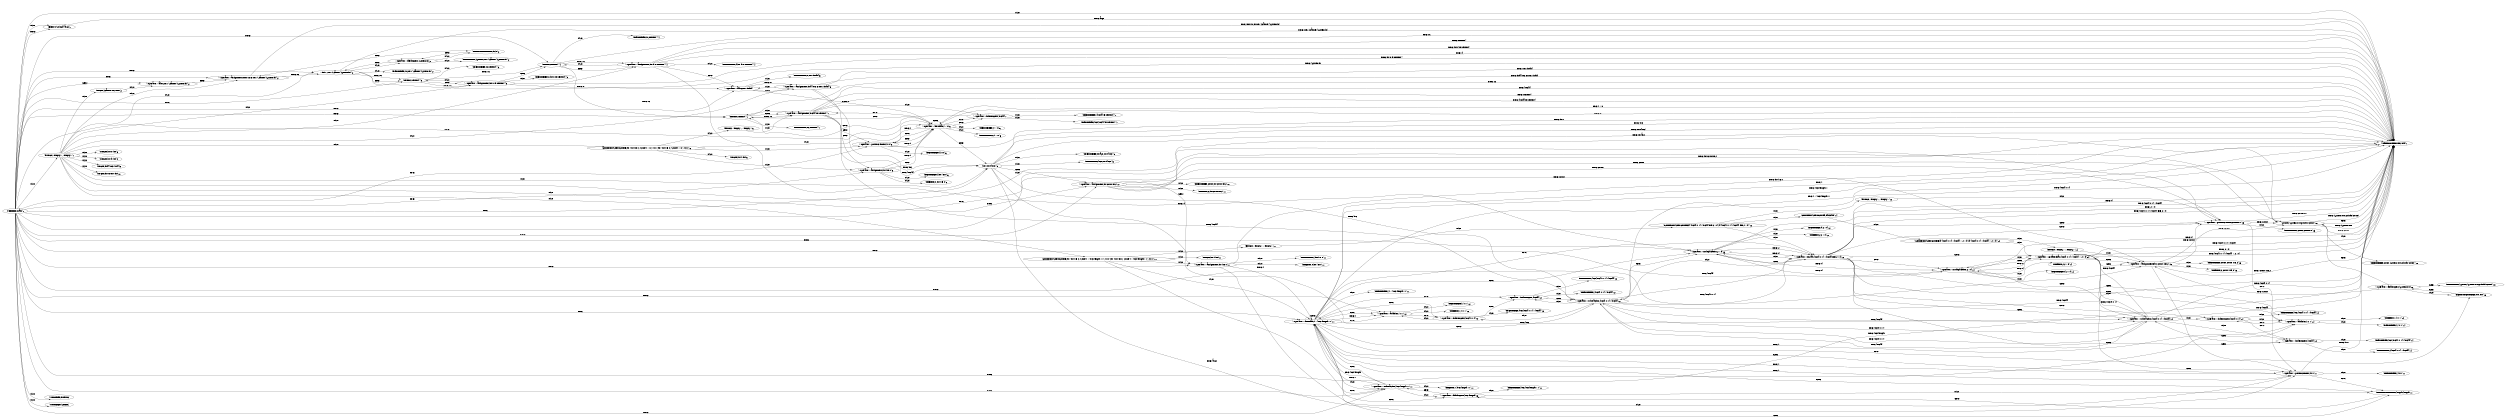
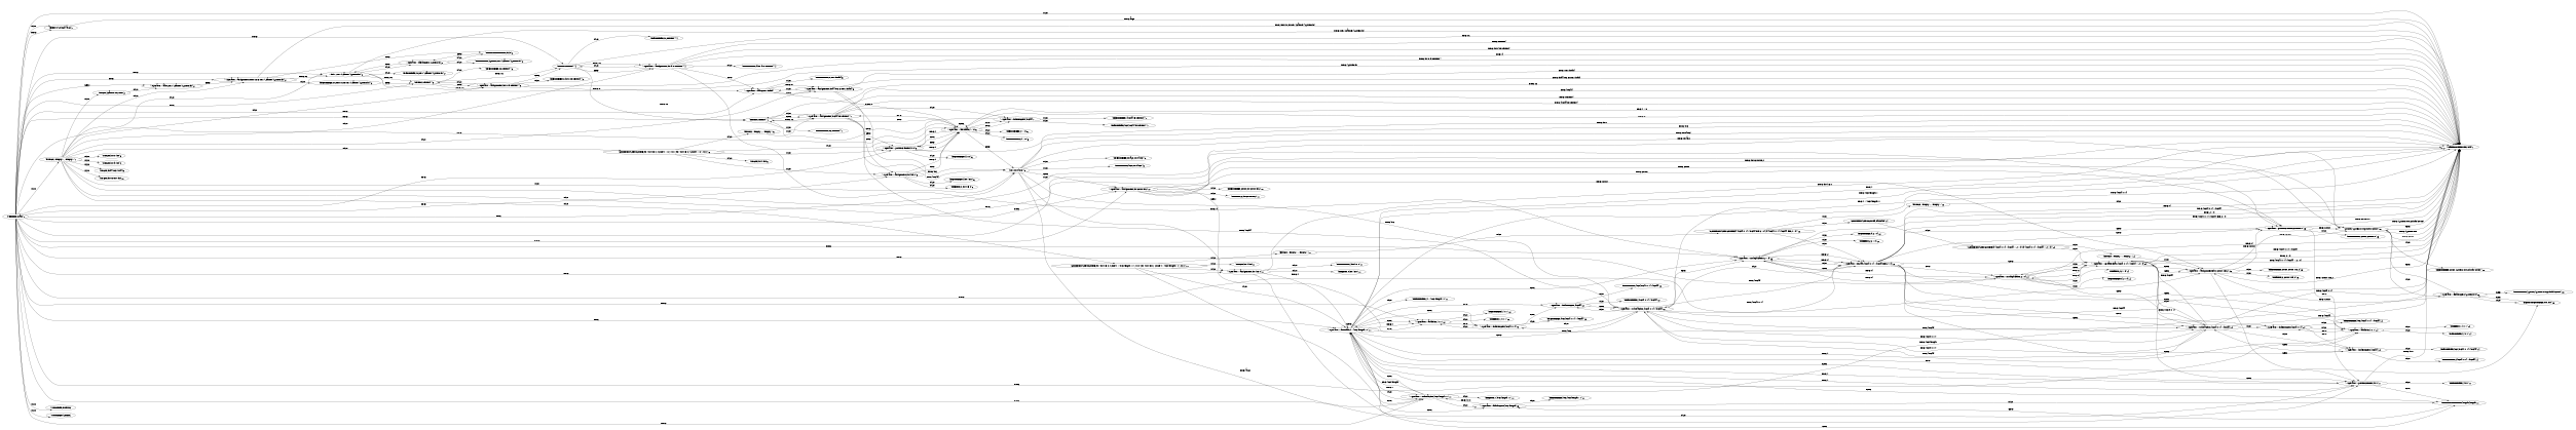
  digraph {
    rankdir=LR
    n1 [label=<(METHOD,main)<SUB>1</SUB>>]
    n2 [label=<(PARAM,String[] args)<SUB>1</SUB>>]
    n3 [label=<(BLOCK,&lt;empty&gt;,&lt;empty&gt;)<SUB>1</SUB>>]
    n4 [label=<(&lt;operator&gt;.assignment,ANY sc = new Scanner(System.in))<SUB>2</SUB>>]
    n5 [label=<(&lt;operator&gt;.alloc,new Scanner(System.in))<SUB>2</SUB>>]
    n6 [label=<(&lt;init&gt;,new Scanner(System.in))<SUB>2</SUB>>]
    n7 [label=<(nextInt,nextInt())<SUB>3</SUB>>]
    n8 [label=<(nextInt,nextInt())<SUB>4</SUB>>]
    n9 [label=<(&lt;operator&gt;.alloc,new int[n])>]
    n10 [label=<(&lt;operator&gt;.assignment,int i = 0)<SUB>6</SUB>>]
    n11 [label=<(&lt;operator&gt;.lessThan,i &lt; n)<SUB>6</SUB>>]
    n12 [label=<(&lt;operator&gt;.postIncrement,i++)<SUB>6</SUB>>]
    n13 [label=<(nextInt,nextInt())<SUB>7</SUB>>]
    n14 [label=<(sort,sort(locs))<SUB>9</SUB>>]
    n15 [label=<(&lt;operator&gt;.assignment,int count = 2)<SUB>10</SUB>>]
    n16 [label=<(&lt;operator&gt;.assignment,int i = 0)<SUB>11</SUB>>]
    n17 [label=<(&lt;operator&gt;.lessThan,i &lt; locs.length - 1)<SUB>11</SUB>>]
    n18 [label=<(&lt;operator&gt;.subtraction,locs.length - 1)<SUB>11</SUB>>]
    n19 [label=<(&lt;operator&gt;.postIncrement,i++)<SUB>11</SUB>>]
    n20 [label=<(&lt;operator&gt;.addition,i + 1)<SUB>12</SUB>>]
    n21 [label=<(&lt;operator&gt;.multiplication,2 * d)<SUB>12</SUB>>]
    n22 [label=<(&lt;operator&gt;.postIncrement,count++)<SUB>13</SUB>>]
    n23 [label=<(&lt;operator&gt;.addition,i + 1)<SUB>14</SUB>>]
    n24 [label=<(&lt;operator&gt;.multiplication,2 * d)<SUB>14</SUB>>]
    n25 [label=<(&lt;operator&gt;.assignmentPlus,count += 2)<SUB>15</SUB>>]
    n26 [label=<(println,System.out.println(count))<SUB>18</SUB>>]
    n27 [label=<(MODIFIER,PUBLIC)>]
    n28 [label=<(MODIFIER,STATIC)>]
    n29 [label=<(METHOD_RETURN,void)<SUB>1</SUB>>]
    n30 [label=<(LOCAL,Scanner sc: ANY)<SUB>2</SUB>>]
    n31 [label=<(LOCAL,int n: int)<SUB>3</SUB>>]
    n32 [label=<(&lt;operator&gt;.assignment,int n = nextInt())<SUB>3</SUB>>]
    n33 [label=<(LOCAL,int d: int)<SUB>4</SUB>>]
    n34 [label=<(&lt;operator&gt;.assignment,int d = nextInt())<SUB>4</SUB>>]
    n35 [label=<(LOCAL,int[] locs: int[])<SUB>5</SUB>>]
    n36 [label=<(&lt;operator&gt;.assignment,int[] locs = new int[n])<SUB>5</SUB>>]
    n37 [label=<(CONTROL_STRUCTURE,for (int i = 0; Some(i &lt; n); i++),for (int i = 0; Some(i &lt; n); i++))<SUB>6</SUB>>]
    n38 [label=<(LOCAL,int count: int)<SUB>10</SUB>>]
    n39 [label=<(CONTROL_STRUCTURE,for (int i = 0; Some(i &lt; locs.length - 1); i++),for (int i = 0; Some(i &lt; locs.length - 1); i++))<SUB>11</SUB>>]
+   n40 [label=<(IDENTIFIER,sc,ANY sc = new Scanner(System.in))<SUB>2</SUB>>]
    n41 [label=<(FIELD_IDENTIFIER,in,in)<SUB>2</SUB>>]
    n42 [label=<(IDENTIFIER,sc,new Scanner(System.in))<SUB>2</SUB>>]
    n43 [label=<(&lt;operator&gt;.fieldAccess,System.in)<SUB>2</SUB>>]
    n44 [label=<(IDENTIFIER,sc,nextInt())<SUB>3</SUB>>]
    n45 [label=<(IDENTIFIER,sc,nextInt())<SUB>4</SUB>>]
    n46 [label=<(IDENTIFIER,n,new int[n])<SUB>5</SUB>>]
    n47 [label=<(IDENTIFIER,i,int i = 0)<SUB>6</SUB>>]
    n48 [label=<(LITERAL,0,int i = 0)<SUB>6</SUB>>]
    n49 [label=<(IDENTIFIER,i,i &lt; n)<SUB>6</SUB>>]
    n50 [label=<(IDENTIFIER,n,i &lt; n)<SUB>6</SUB>>]
    n51 [label=<(&lt;operator&gt;.assignment,locs[i] = nextInt())<SUB>7</SUB>>]
    n52 [label=<(&lt;operator&gt;.indexAccess,locs[i])<SUB>7</SUB>>]
    n53 [label=<(IDENTIFIER,i,i++)<SUB>6</SUB>>]
    n54 [label=<(IDENTIFIER,sc,nextInt())<SUB>7</SUB>>]
    n55 [label=<(&lt;operator&gt;.subtraction,locs[i + 1] - locs[i])<SUB>12</SUB>>]
    n56 [label=<(IDENTIFIER,Arrays,sort(locs))<SUB>9</SUB>>]
    n57 [label=<(IDENTIFIER,locs,sort(locs))<SUB>9</SUB>>]
    n58 [label=<(&lt;operator&gt;.subtraction,locs[i + 1] - locs[i])<SUB>14</SUB>>]
    n59 [label=<(IDENTIFIER,count,int count = 2)<SUB>10</SUB>>]
    n60 [label=<(LITERAL,2,int count = 2)<SUB>11</SUB>>]
    n61 [label=<(IDENTIFIER,i,int i = 0)<SUB>11</SUB>>]
    n62 [label=<(LITERAL,0,int i = 0)<SUB>11</SUB>>]
    n63 [label=<(FIELD_IDENTIFIER,length,length)<SUB>11</SUB>>]
    n64 [label=<(IDENTIFIER,i,i &lt; locs.length - 1)<SUB>11</SUB>>]
    n65 [label=<(&lt;operator&gt;.fieldAccess,locs.length)<SUB>16</SUB>>]
    n66 [label=<(&lt;operator&gt;.equals,locs[i + 1] - locs[i] == 2 * d)<SUB>12</SUB>>]
    n67 [label=<(&lt;operator&gt;.indexAccess,locs[i + 1])<SUB>12</SUB>>]
    n68 [label=<(&lt;operator&gt;.indexAccess,locs[i])<SUB>12</SUB>>]
    n69 [label=<(FIELD_IDENTIFIER,out,out)<SUB>18</SUB>>]
    n70 [label=<(LITERAL,1,locs.length - 1)<SUB>11</SUB>>]
    n71 [label=<(IDENTIFIER,i,i++)<SUB>11</SUB>>]
    n72 [label=<(IDENTIFIER,i,i + 1)<SUB>12</SUB>>]
    n73 [label=<(LITERAL,1,i + 1)<SUB>12</SUB>>]
    n74 [label=<(LITERAL,2,2 * d)<SUB>12</SUB>>]
    n75 [label=<(IDENTIFIER,d,2 * d)<SUB>12</SUB>>]
    n76 [label=<(IDENTIFIER,count,count++)<SUB>13</SUB>>]
    n77 [label=<(&lt;operator&gt;.indexAccess,locs[i + 1])<SUB>14</SUB>>]
    n78 [label=<(IDENTIFIER,i,i + 1)<SUB>14</SUB>>]
    n79 [label=<(LITERAL,1,i + 1)<SUB>14</SUB>>]
    n80 [label=<(&lt;operator&gt;.greaterThan,locs[i + 1] - locs[i] &gt; 2 * d)<SUB>84</SUB>>]
    n81 [label=<(LITERAL,2,2 * d)<SUB>14</SUB>>]
    n82 [label=<(IDENTIFIER,d,2 * d)<SUB>14</SUB>>]
    n83 [label=<(IDENTIFIER,count,count += 2)<SUB>15</SUB>>]
    n84 [label=<(LITERAL,2,count += 2)<SUB>15</SUB>>]
    n85 [label=<(&lt;operator&gt;.fieldAccess,System.out)<SUB>18</SUB>>]
    n86 [label=<(IDENTIFIER,count,System.out.println(count))<SUB>18</SUB>>]
    n87 [label=<(IDENTIFIER,n,int n = nextInt())<SUB>3</SUB>>]
    n88 [label=<(IDENTIFIER,d,int d = nextInt())<SUB>4</SUB>>]
    n89 [label=<(LOCAL,int i: int)<SUB>6</SUB>>]
    n90 [label=<(BLOCK,&lt;empty&gt;,&lt;empty&gt;)<SUB>6</SUB>>]
    n91 [label=<(LOCAL,int i: int)<SUB>11</SUB>>]
    n92 [label=<(BLOCK,&lt;empty&gt;,&lt;empty&gt;)<SUB>11</SUB>>]
    n93 [label=<(IDENTIFIER,System,new Scanner(System.in))<SUB>2</SUB>>]
    n94 [label=<(IDENTIFIER,locs,locs[i] = nextInt())<SUB>7</SUB>>]
    n95 [label=<(IDENTIFIER,i,locs[i] = nextInt())<SUB>7</SUB>>]
    n96 [label=<(&lt;operator&gt;.indexAccess,locs[i])<SUB>14</SUB>>]
    n97 [label=<(CONTROL_STRUCTURE,if (locs[i + 1] - locs[i] == 2 * d),if (locs[i + 1] - locs[i] == 2 * d))<SUB>12</SUB>>]
    n98 [label=<(IDENTIFIER,locs,locs.length - 1)<SUB>11</SUB>>]
    n99 [label=<(IDENTIFIER,locs,locs[i + 1] - locs[i])<SUB>12</SUB>>]
    n100 [label=<(IDENTIFIER,locs,locs[i + 1] - locs[i])<SUB>12</SUB>>]
    n101 [label=<(IDENTIFIER,i,locs[i + 1] - locs[i])<SUB>12</SUB>>]
    n102 [label=<(BLOCK,&lt;empty&gt;,&lt;empty&gt;)<SUB>12</SUB>>]
    n103 [label=<(CONTROL_STRUCTURE,else,else)<SUB>14</SUB>>]
    n104 [label=<(CONTROL_STRUCTURE,if (locs[i + 1] - locs[i] &gt; 2 * d),if (locs[i + 1] - locs[i] &gt; 2 * d))<SUB>14</SUB>>]
    n105 [label=<(IDENTIFIER,locs,locs[i + 1] - locs[i])<SUB>14</SUB>>]
    n106 [label=<(IDENTIFIER,locs,locs[i + 1] - locs[i])<SUB>14</SUB>>]
    n107 [label=<(IDENTIFIER,i,locs[i + 1] - locs[i])<SUB>14</SUB>>]
    n108 [label=<(BLOCK,&lt;empty&gt;,&lt;empty&gt;)<SUB>14</SUB>>]
    n109 [label=<(IDENTIFIER,System,System.out.println(count))<SUB>18</SUB>>]
    n1 -> n2 [label="AST: "]
    n1 -> n2 [label="DDG: "]
    n1 -> n3 [label="AST: "]
    n1 -> n4 [label="DDG: "]
    n1 -> n5 [label="CFG: "]
    n1 -> n6 [label="DDG: "]
    n1 -> n7 [label="DDG: "]
    n1 -> n8 [label="DDG: "]
    n1 -> n9 [label="DDG: "]
    n1 -> n10 [label="DDG: "]
    n1 -> n11 [label="DDG: "]
    n1 -> n12 [label="DDG: "]
    n1 -> n13 [label="DDG: "]
    n1 -> n14 [label="DDG: "]
    n1 -> n15 [label="DDG: "]
    n1 -> n16 [label="DDG: "]
    n1 -> n17 [label="DDG: "]
    n1 -> n18 [label="DDG: "]
    n1 -> n19 [label="DDG: "]
    n1 -> n20 [label="DDG: "]
    n1 -> n21 [label="DDG: "]
    n1 -> n22 [label="DDG: "]
    n1 -> n23 [label="DDG: "]
    n1 -> n24 [label="DDG: "]
    n1 -> n25 [label="DDG: "]
    n1 -> n26 [label="DDG: "]
    n1 -> n27 [label="AST: "]
    n1 -> n28 [label="AST: "]
    n1 -> n29 [label="AST: "]
    n2 -> n29 [label="DDG: args"]
    n3 -> n4 [label="AST: "]
    n3 -> n6 [label="AST: "]
    n3 -> n14 [label="AST: "]
    n3 -> n15 [label="AST: "]
    n3 -> n26 [label="AST: "]
    n3 -> n30 [label="AST: "]
    n3 -> n31 [label="AST: "]
    n3 -> n32 [label="AST: "]
    n3 -> n33 [label="AST: "]
    n3 -> n34 [label="AST: "]
    n3 -> n35 [label="AST: "]
    n3 -> n36 [label="AST: "]
    n3 -> n37 [label="AST: "]
    n3 -> n38 [label="AST: "]
    n3 -> n39 [label="AST: "]
    n4 -> n6 [label="DDG: sc"]
    n4 -> n29 [label="DDG: ANY sc = new Scanner(System.in)"]
+   n4 -> n40 [label="AST: "]
    n4 -> n41 [label="CFG: "]
    n5 -> n4 [label="CFG: "]
    n6 -> n7 [label="CFG: "]
    n6 -> n7 [label="DDG: sc"]
    n6 -> n29 [label="DDG: System.in"]
    n6 -> n29 [label="DDG: new Scanner(System.in)"]
    n6 -> n42 [label="AST: "]
    n6 -> n43 [label="AST: "]
    n7 -> n8 [label="DDG: sc"]
    n7 -> n32 [label="CFG: "]
    n7 -> n32 [label="DDG: sc"]
    n7 -> n44 [label="AST: "]
    n8 -> n13 [label="DDG: sc"]
    n8 -> n29 [label="DDG: sc"]
    n8 -> n34 [label="CFG: "]
    n8 -> n34 [label="DDG: sc"]
    n8 -> n45 [label="AST: "]
    n9 -> n11 [label="DDG: n"]
    n9 -> n36 [label="CFG: "]
    n9 -> n36 [label="DDG: n"]
    n9 -> n46 [label="AST: "]
    n10 -> n11 [label="CFG: "]
    n10 -> n11 [label="DDG: i"]
    n10 -> n47 [label="AST: "]
    n10 -> n48 [label="AST: "]
    n11 -> n11 [label="CDG: "]
    n11 -> n12 [label="DDG: i"]
    n11 -> n12 [label="CDG: "]
    n11 -> n13 [label="CDG: "]
    n11 -> n14 [label="CFG: "]
    n11 -> n29 [label="DDG: n"]
    n11 -> n29 [label="DDG: i &lt; n"]
    n11 -> n49 [label="AST: "]
    n11 -> n50 [label="AST: "]
    n11 -> n51 [label="CDG: "]
    n11 -> n52 [label="CFG: "]
    n11 -> n52 [label="CDG: "]
    n12 -> n11 [label="CFG: "]
    n12 -> n11 [label="DDG: i"]
    n12 -> n29 [label="DDG: i++"]
    n12 -> n53 [label="AST: "]
    n13 -> n29 [label="DDG: sc"]
    n13 -> n51 [label="CFG: "]
    n13 -> n51 [label="DDG: sc"]
    n13 -> n54 [label="AST: "]
    n14 -> n15 [label="CFG: "]
    n14 -> n18 [label="DDG: args"]
    n14 -> n29 [label="DDG: locs"]
    n14 -> n29 [label="DDG: sort(locs)"]
    n14 -> n29 [label="DDG: Arrays"]
    n14 -> n55 [label="DDG: locs"]
    n14 -> n56 [label="AST: "]
    n14 -> n57 [label="AST: "]
    n14 -> n58 [label="DDG: locs"]
    n15 -> n16 [label="CFG: "]
    n15 -> n22 [label="DDG: count"]
    n15 -> n25 [label="DDG: count"]
    n15 -> n26 [label="DDG: count"]
    n15 -> n29 [label="DDG: int count = 2"]
    n15 -> n59 [label="AST: "]
    n15 -> n60 [label="AST: "]
    n16 -> n17 [label="DDG: i"]
    n16 -> n29 [label="DDG: int i = 0"]
    n16 -> n61 [label="AST: "]
    n16 -> n62 [label="AST: "]
    n16 -> n63 [label="CFG: "]
    n17 -> n17 [label="CDG: "]
    n17 -> n18 [label="AST: "]
    n17 -> n18 [label="CDG: "]
    n17 -> n19 [label="DDG: i"]
    n17 -> n19 [label="CDG: "]
    n17 -> n20 [label="CFG: "]
    n17 -> n20 [label="DDG: i"]
    n17 -> n20 [label="CDG: "]
    n17 -> n21 [label="CDG: "]
    n17 -> n23 [label="DDG: i"]
    n17 -> n29 [label="DDG: i"]
    n17 -> n29 [label="DDG: locs.length - 1"]
    n17 -> n29 [label="DDG: i &lt; locs.length - 1"]
    n17 -> n55 [label="CDG: "]
    n17 -> n63 [label="CDG: "]
    n17 -> n64 [label="AST: "]
    n17 -> n65 [label="CDG: "]
-   n17 -> n66 [label="CDG: "]
    n17 -> n67 [label="CDG: "]
    n17 -> n68 [label="CDG: "]
    n17 -> n69 [label="CFG: "]
    n18 -> n17 [label="CFG: "]
    n18 -> n17 [label="DDG: locs.length"]
    n18 -> n17 [label="DDG: 1"]
    n18 -> n29 [label="DDG: locs.length"]
    n18 -> n65 [label="AST: "]
    n18 -> n70 [label="AST: "]
    n19 -> n17 [label="DDG: i"]
    n19 -> n29 [label="DDG: i++"]
    n19 -> n63 [label="CFG: "]
    n19 -> n71 [label="AST: "]
    n20 -> n67 [label="CFG: "]
    n20 -> n72 [label="AST: "]
    n20 -> n73 [label="AST: "]
    n21 -> n24 [label="DDG: d"]
    n21 -> n29 [label="DDG: d"]
    n21 -> n66 [label="CFG: "]
    n21 -> n66 [label="DDG: 2"]
    n21 -> n66 [label="DDG: d"]
    n21 -> n74 [label="AST: "]
    n21 -> n75 [label="AST: "]
    n22 -> n19 [label="CFG: "]
    n22 -> n26 [label="DDG: count"]
    n22 -> n29 [label="DDG: count++"]
    n22 -> n76 [label="AST: "]
    n23 -> n77 [label="CFG: "]
    n23 -> n78 [label="AST: "]
    n23 -> n79 [label="AST: "]
    n24 -> n21 [label="DDG: d"]
    n24 -> n29 [label="DDG: d"]
    n24 -> n80 [label="CFG: "]
    n24 -> n80 [label="DDG: 2"]
    n24 -> n80 [label="DDG: d"]
    n24 -> n81 [label="AST: "]
    n24 -> n82 [label="AST: "]
    n25 -> n19 [label="CFG: "]
    n25 -> n22 [label="DDG: count"]
    n25 -> n26 [label="DDG: count"]
    n25 -> n29 [label="DDG: count += 2"]
    n25 -> n83 [label="AST: "]
    n25 -> n84 [label="AST: "]
    n26 -> n29 [label="CFG: "]
    n26 -> n29 [label="DDG: System.out"]
    n26 -> n29 [label="DDG: count"]
    n26 -> n29 [label="DDG: System.out.println(count)"]
+   n26 -> n85 [label="AST: "]
    n26 -> n86 [label="AST: "]
    n30 -> n5 [label="AST: "]
    n32 -> n7 [label="AST: "]
    n32 -> n8 [label="CFG: "]
    n32 -> n9 [label="DDG: n"]
    n32 -> n29 [label="DDG: int n = nextInt()"]
    n32 -> n87 [label="AST: "]
    n34 -> n8 [label="AST: "]
    n34 -> n9 [label="CFG: "]
    n34 -> n21 [label="DDG: d"]
    n34 -> n29 [label="DDG: d"]
    n34 -> n29 [label="DDG: nextInt()"]
    n34 -> n29 [label="DDG: int d = nextInt()"]
    n34 -> n88 [label="AST: "]
    n36 -> n9 [label="AST: "]
    n36 -> n10 [label="CFG: "]
    n36 -> n14 [label="DDG: locs"]
    n36 -> n29 [label="DDG: new int[n]"]
    n36 -> n29 [label="DDG: int[] locs = new int[n]"]
    n37 -> n10 [label="AST: "]
    n37 -> n11 [label="AST: "]
    n37 -> n12 [label="AST: "]
    n37 -> n89 [label="AST: "]
    n37 -> n90 [label="AST: "]
    n39 -> n16 [label="AST: "]
    n39 -> n17 [label="AST: "]
    n39 -> n19 [label="AST: "]
    n39 -> n91 [label="AST: "]
    n39 -> n92 [label="AST: "]
    n41 -> n43 [label="CFG: "]
    n43 -> n6 [label="CFG: "]
    n43 -> n41 [label="AST: "]
    n43 -> n93 [label="AST: "]
    n51 -> n12 [label="CFG: "]
    n51 -> n13 [label="AST: "]
    n51 -> n14 [label="DDG: locs[i]"]
    n51 -> n29 [label="DDG: locs[i]"]
    n51 -> n29 [label="DDG: nextInt()"]
    n51 -> n29 [label="DDG: locs[i] = nextInt()"]
    n51 -> n52 [label="AST: "]
    n51 -> n55 [label="DDG: locs[i]"]
    n52 -> n13 [label="CFG: "]
    n52 -> n94 [label="AST: "]
    n52 -> n95 [label="AST: "]
    n55 -> n21 [label="CFG: "]
    n55 -> n29 [label="DDG: locs[i + 1]"]
    n55 -> n29 [label="DDG: locs[i]"]
    n55 -> n58 [label="DDG: locs[i + 1]"]
    n55 -> n58 [label="DDG: locs[i]"]
    n55 -> n66 [label="DDG: locs[i + 1]"]
    n55 -> n66 [label="DDG: locs[i]"]
    n55 -> n67 [label="AST: "]
    n55 -> n68 [label="AST: "]
    n58 -> n24 [label="CFG: "]
    n58 -> n29 [label="DDG: locs[i + 1]"]
    n58 -> n29 [label="DDG: locs[i]"]
    n58 -> n55 [label="DDG: locs[i + 1]"]
    n58 -> n55 [label="DDG: locs[i]"]
    n58 -> n77 [label="AST: "]
    n58 -> n80 [label="DDG: locs[i + 1]"]
    n58 -> n80 [label="DDG: locs[i]"]
    n58 -> n96 [label="AST: "]
    n63 -> n65 [label="CFG: "]
-   n65 -> n18 [label="CFG: "]
+   n65 -> n18 [label="DDG: i++"]
    n65 -> n63 [label="AST: "]
    n65 -> n98 [label="AST: "]
    n66 -> n21 [label="AST: "]
    n66 -> n22 [label="CFG: "]
    n66 -> n22 [label="CDG: "]
    n66 -> n23 [label="CFG: "]
    n66 -> n23 [label="CDG: "]
    n66 -> n24 [label="CDG: "]
    n66 -> n29 [label="DDG: locs[i + 1] - locs[i]"]
    n66 -> n29 [label="DDG: 2 * d"]
    n66 -> n29 [label="DDG: locs[i + 1] - locs[i] == 2 * d"]
    n66 -> n55 [label="AST: "]
    n66 -> n58 [label="CDG: "]
    n66 -> n77 [label="CDG: "]
    n66 -> n80 [label="CDG: "]
    n66 -> n96 [label="CDG: "]
    n67 -> n20 [label="AST: "]
    n67 -> n68 [label="CFG: "]
    n67 -> n99 [label="AST: "]
    n68 -> n55 [label="CFG: "]
    n68 -> n100 [label="AST: "]
    n68 -> n101 [label="AST: "]
    n69 -> n85 [label="CFG: "]
    n77 -> n23 [label="AST: "]
    n77 -> n96 [label="CFG: "]
    n77 -> n105 [label="AST: "]
    n80 -> n19 [label="CFG: "]
    n80 -> n24 [label="AST: "]
    n80 -> n25 [label="CFG: "]
    n80 -> n25 [label="CDG: "]
    n80 -> n29 [label="DDG: locs[i + 1] - locs[i]"]
    n80 -> n29 [label="DDG: 2 * d"]
    n80 -> n29 [label="DDG: locs[i + 1] - locs[i] &gt; 2 * d"]
    n80 -> n58 [label="AST: "]
    n85 -> n25 [label="DDG: count"]
    n85 -> n26 [label="CFG: "]
    n85 -> n69 [label="AST: "]
    n85 -> n109 [label="CFG: "]
    n90 -> n51 [label="AST: "]
    n92 -> n97 [label="AST: "]
    n96 -> n58 [label="CFG: "]
    n96 -> n106 [label="AST: "]
    n96 -> n107 [label="AST: "]
    n97 -> n66 [label="AST: "]
    n97 -> n102 [label="AST: "]
    n97 -> n103 [label="AST: "]
    n102 -> n22 [label="AST: "]
    n103 -> n104 [label="AST: "]
    n104 -> n80 [label="AST: "]
    n104 -> n108 [label="AST: "]
    n108 -> n25 [label="AST: "]
  }
